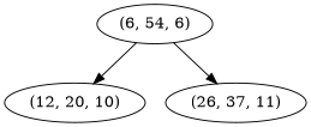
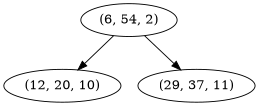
  digraph {
-   "(6, 54, 6)"
+   "(6, 54, 6)" [label="(6, 54, 2)"]
    "(12, 20, 10)"
-   "(29, 37, 11)" [label="(26, 37, 11)"]
+   "(29, 37, 11)"
    "(6, 54, 6)" -> "(12, 20, 10)"
    "(6, 54, 6)" -> "(29, 37, 11)"
  }
